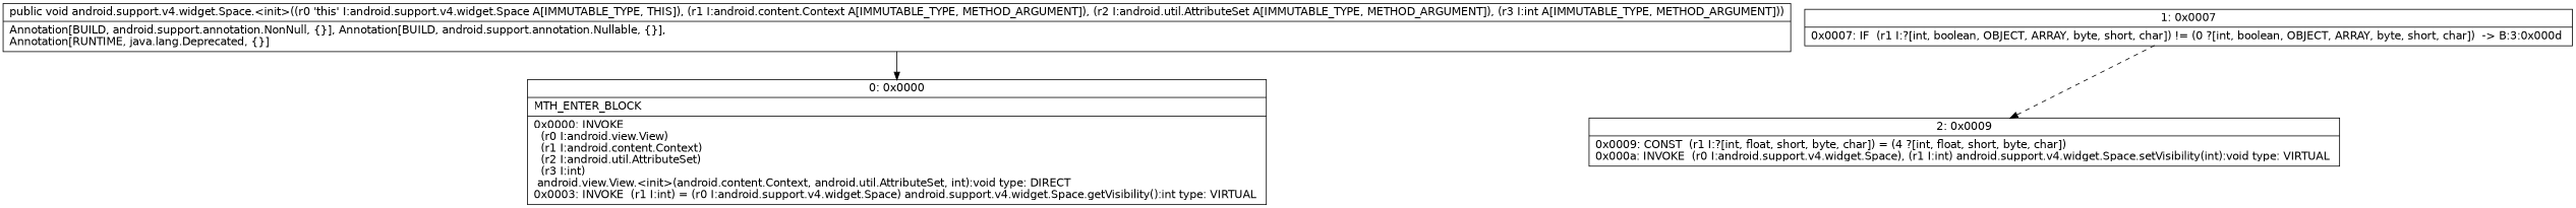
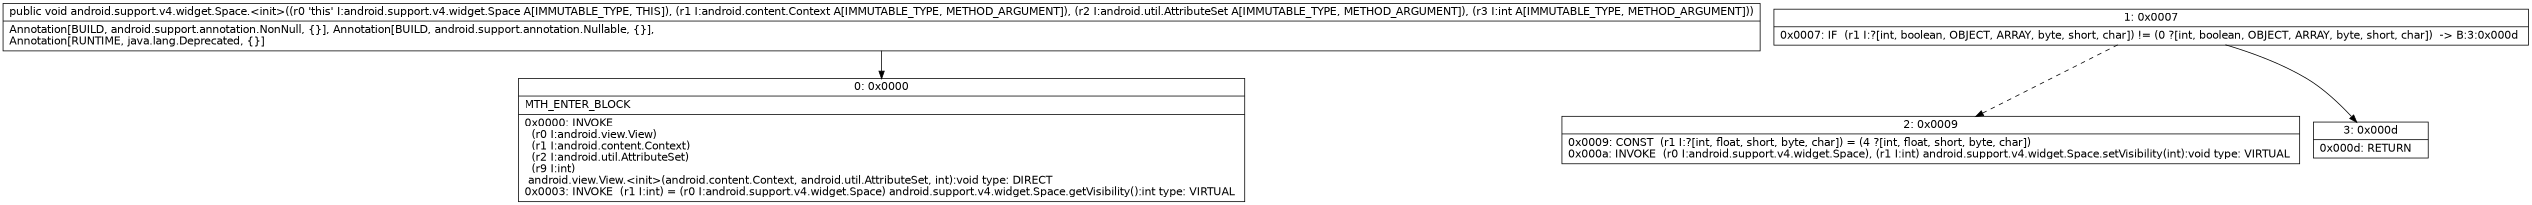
  digraph {
    fontname="DejaVu Sans"
    node [fontname="DejaVu Sans" shape=record]
    edge [fontname="DejaVu Sans"]
-   n1 [label="{0\:\ 0x0000|MTH_ENTER_BLOCK\l|0x0000: INVOKE  \l  (r0 I:android.view.View)\l  (r1 I:android.content.Context)\l  (r2 I:android.util.AttributeSet)\l  (r3 I:int)\l android.view.View.\<init\>(android.content.Context, android.util.AttributeSet, int):void type: DIRECT \l0x0003: INVOKE  (r1 I:int) = (r0 I:android.support.v4.widget.Space) android.support.v4.widget.Space.getVisibility():int type: VIRTUAL \l}"]
+   n1 [label="{0\:\ 0x0000|MTH_ENTER_BLOCK\l|0x0000: INVOKE  \l  (r0 I:android.view.View)\l  (r1 I:android.content.Context)\l  (r2 I:android.util.AttributeSet)\l  (r9 I:int)\l android.view.View.\<init\>(android.content.Context, android.util.AttributeSet, int):void type: DIRECT \l0x0003: INVOKE  (r1 I:int) = (r0 I:android.support.v4.widget.Space) android.support.v4.widget.Space.getVisibility():int type: VIRTUAL \l}"]
    n2 [label="{1\:\ 0x0007|0x0007: IF  (r1 I:?[int, boolean, OBJECT, ARRAY, byte, short, char]) != (0 ?[int, boolean, OBJECT, ARRAY, byte, short, char])  \-\> B:3:0x000d \l}"]
    n3 [label="{2\:\ 0x0009|0x0009: CONST  (r1 I:?[int, float, short, byte, char]) = (4 ?[int, float, short, byte, char]) \l0x000a: INVOKE  (r0 I:android.support.v4.widget.Space), (r1 I:int) android.support.v4.widget.Space.setVisibility(int):void type: VIRTUAL \l}"]
+   n4 [label="{3\:\ 0x000d|0x000d: RETURN   \l}"]
    n5 [label="{public void android.support.v4.widget.Space.\<init\>((r0 'this' I:android.support.v4.widget.Space A[IMMUTABLE_TYPE, THIS]), (r1 I:android.content.Context A[IMMUTABLE_TYPE, METHOD_ARGUMENT]), (r2 I:android.util.AttributeSet A[IMMUTABLE_TYPE, METHOD_ARGUMENT]), (r3 I:int A[IMMUTABLE_TYPE, METHOD_ARGUMENT]))  | Annotation[BUILD, android.support.annotation.NonNull, \{\}], Annotation[BUILD, android.support.annotation.Nullable, \{\}], \lAnnotation[RUNTIME, java.lang.Deprecated, \{\}]\l}"]
    n2 -> n3 [style=dashed]
+   n2 -> n4
    n5 -> n1
  }
